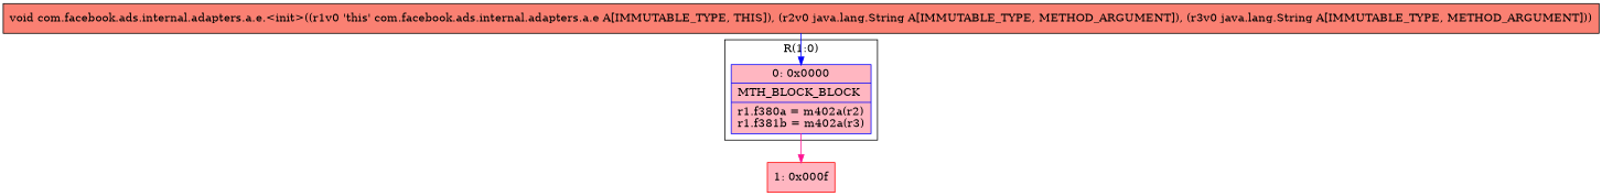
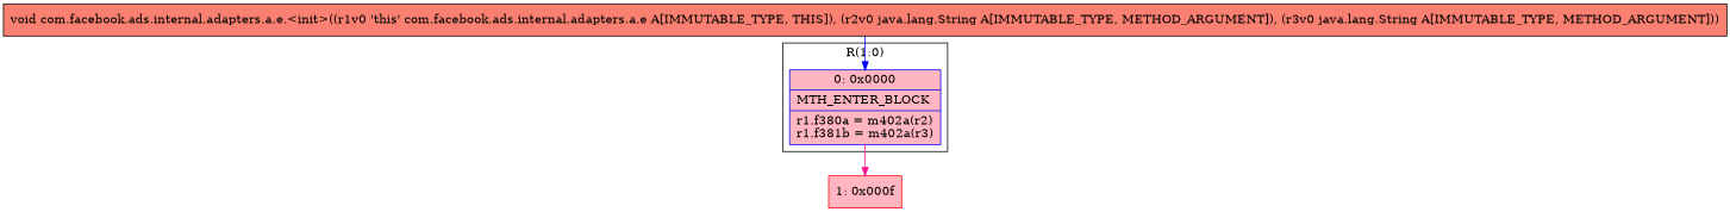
  digraph {
    node [shape=record style=filled fillcolor=lightpink]
-   n1 [color=blue label="{0\:\ 0x0000|MTH_BLOCK_BLOCK\l|r1.f380a = m402a(r2)\lr1.f381b = m402a(r3)\l}"]
+   n1 [color=blue label="{0\:\ 0x0000|MTH_ENTER_BLOCK\l|r1.f380a = m402a(r2)\lr1.f381b = m402a(r3)\l}"]
    n2 [color=red label="{1\:\ 0x000f}"]
    n3 [label="{void com.facebook.ads.internal.adapters.a.e.\<init\>((r1v0 'this' com.facebook.ads.internal.adapters.a.e A[IMMUTABLE_TYPE, THIS]), (r2v0 java.lang.String A[IMMUTABLE_TYPE, METHOD_ARGUMENT]), (r3v0 java.lang.String A[IMMUTABLE_TYPE, METHOD_ARGUMENT])) }" fillcolor=salmon]
    subgraph cluster_1 {
      label="R(1:0)"
      n1
    }
    n1 -> n2 [color=deeppink]
    n3 -> n1 [color=blue]
  }
